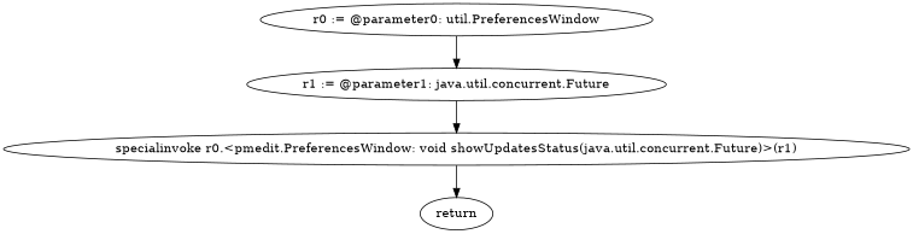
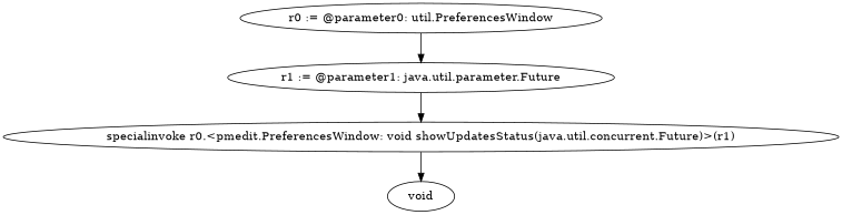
  digraph {
    n1 [label="r0 := @parameter0: util.PreferencesWindow"]
-   "r1 := @parameter1: java.util.concurrent.Future"
+   "r1 := @parameter1: java.util.concurrent.Future" [label="r1 := @parameter1: java.util.parameter.Future"]
    "specialinvoke r0.<pmedit.PreferencesWindow: void showUpdatesStatus(java.util.concurrent.Future)>(r1)"
-   return
+   return [label=void]
    n1 -> "r1 := @parameter1: java.util.concurrent.Future"
    "r1 := @parameter1: java.util.concurrent.Future" -> "specialinvoke r0.<pmedit.PreferencesWindow: void showUpdatesStatus(java.util.concurrent.Future)>(r1)"
    "specialinvoke r0.<pmedit.PreferencesWindow: void showUpdatesStatus(java.util.concurrent.Future)>(r1)" -> return
  }
